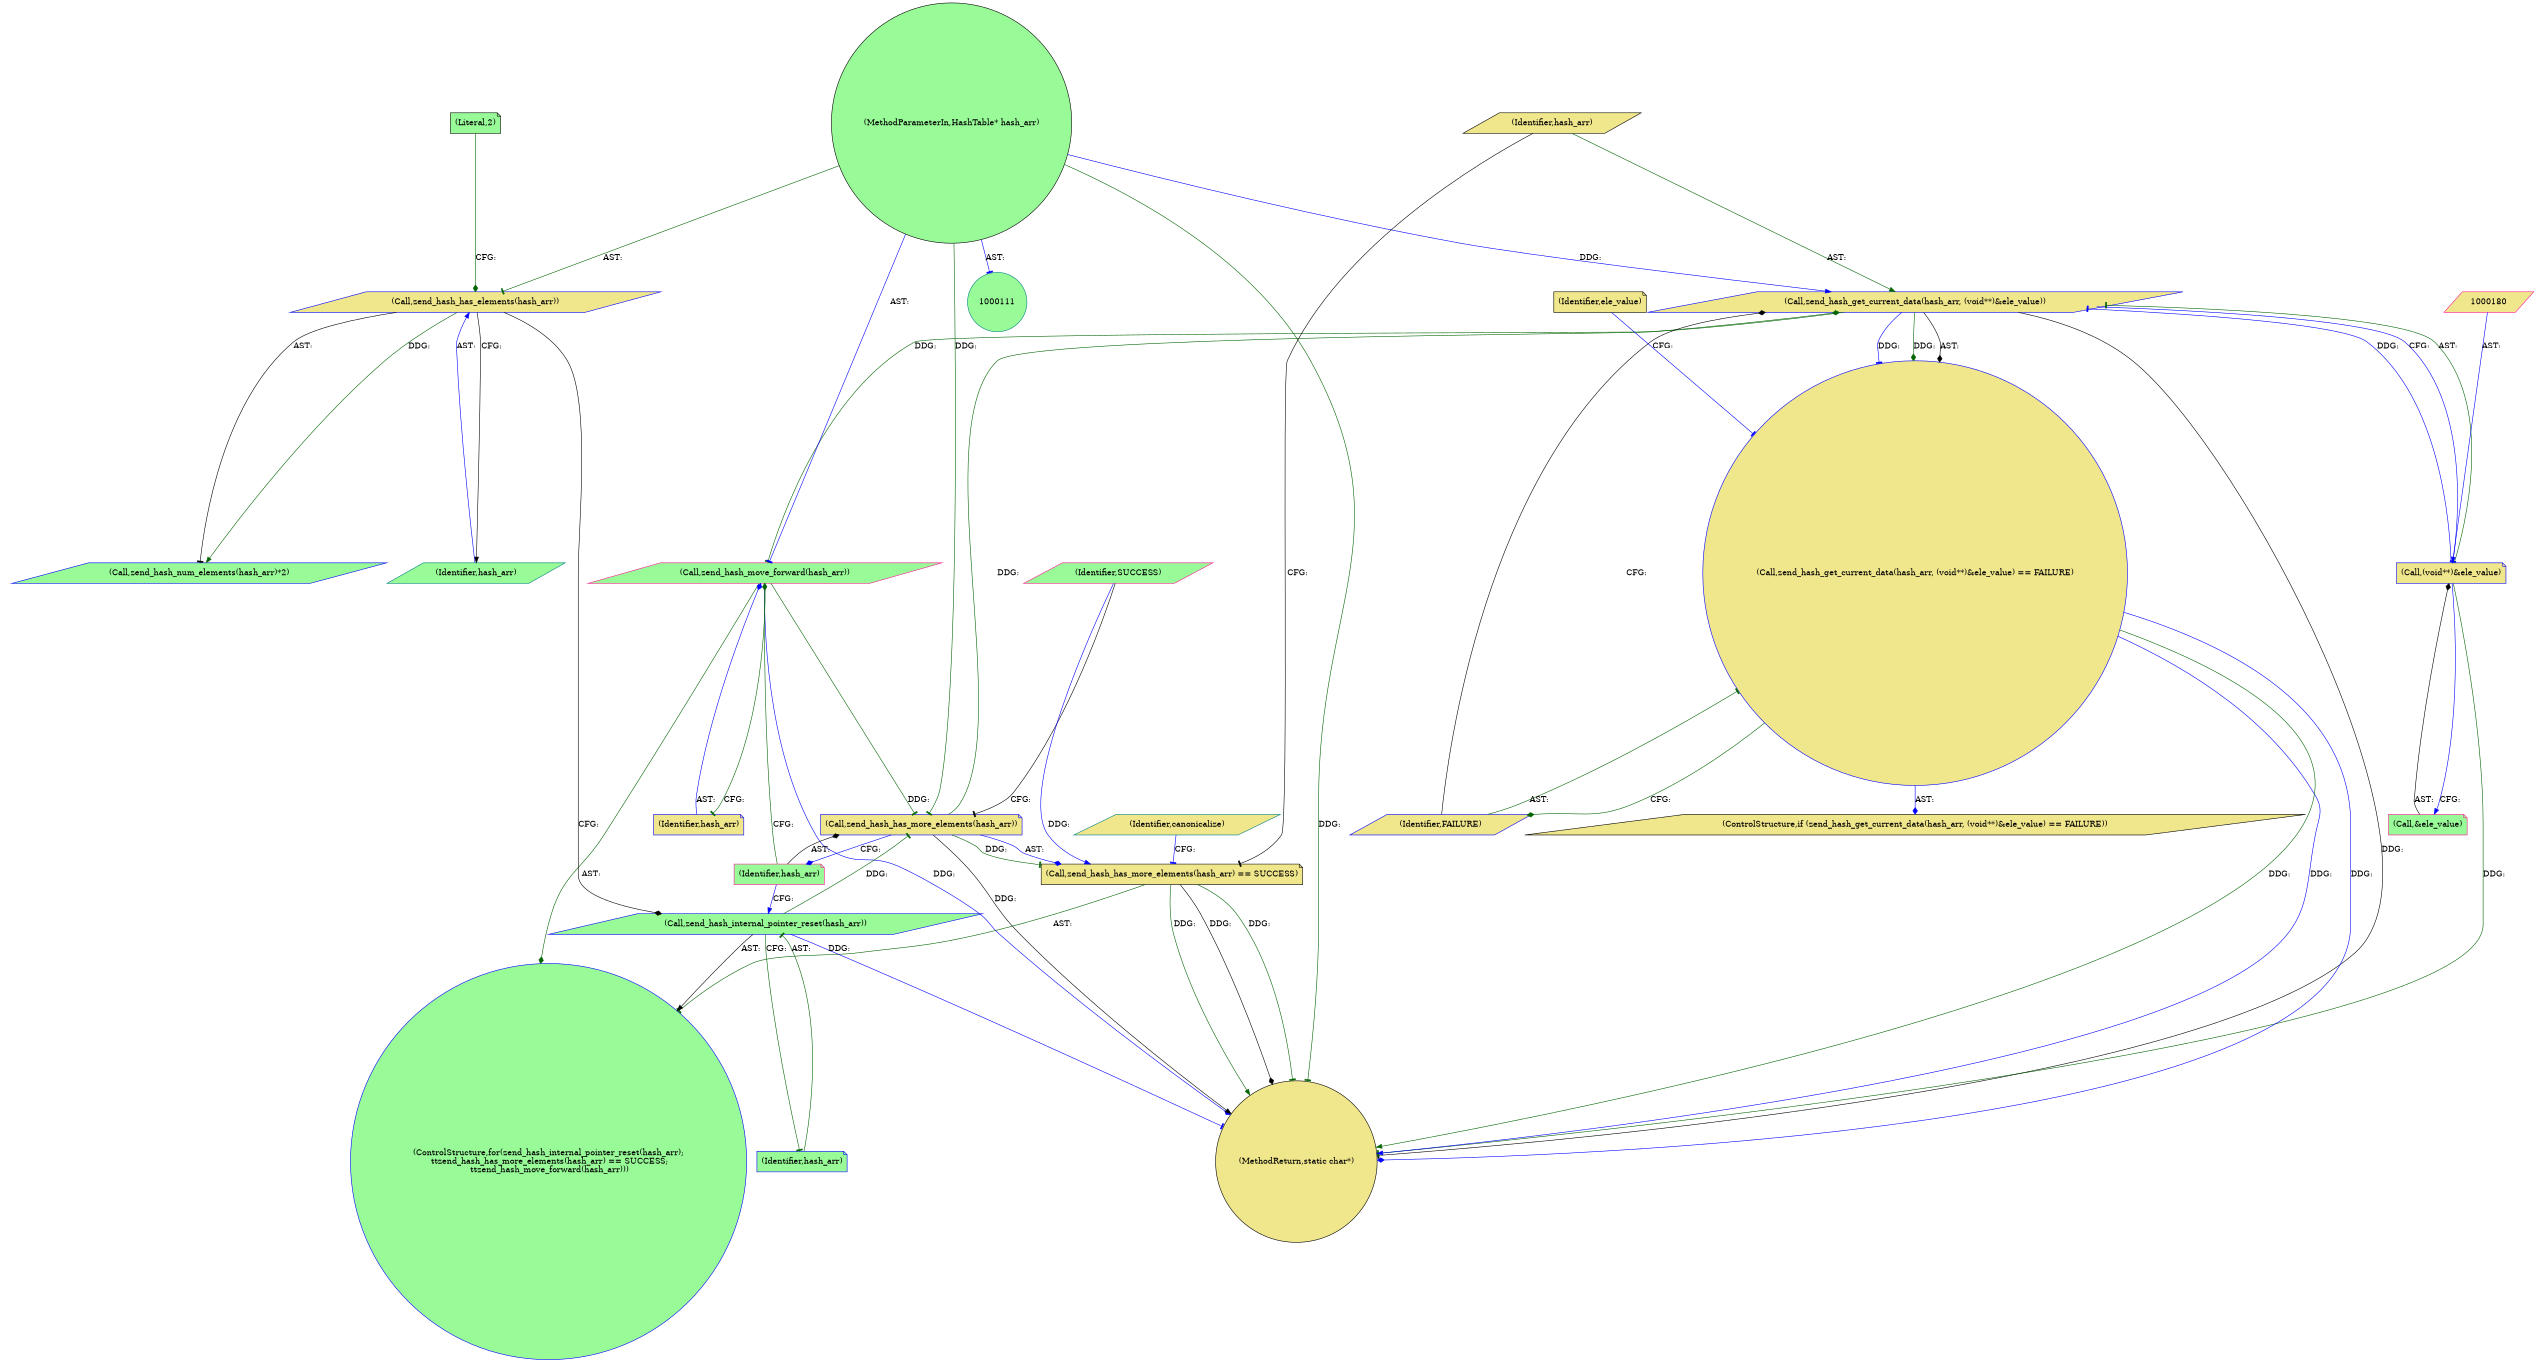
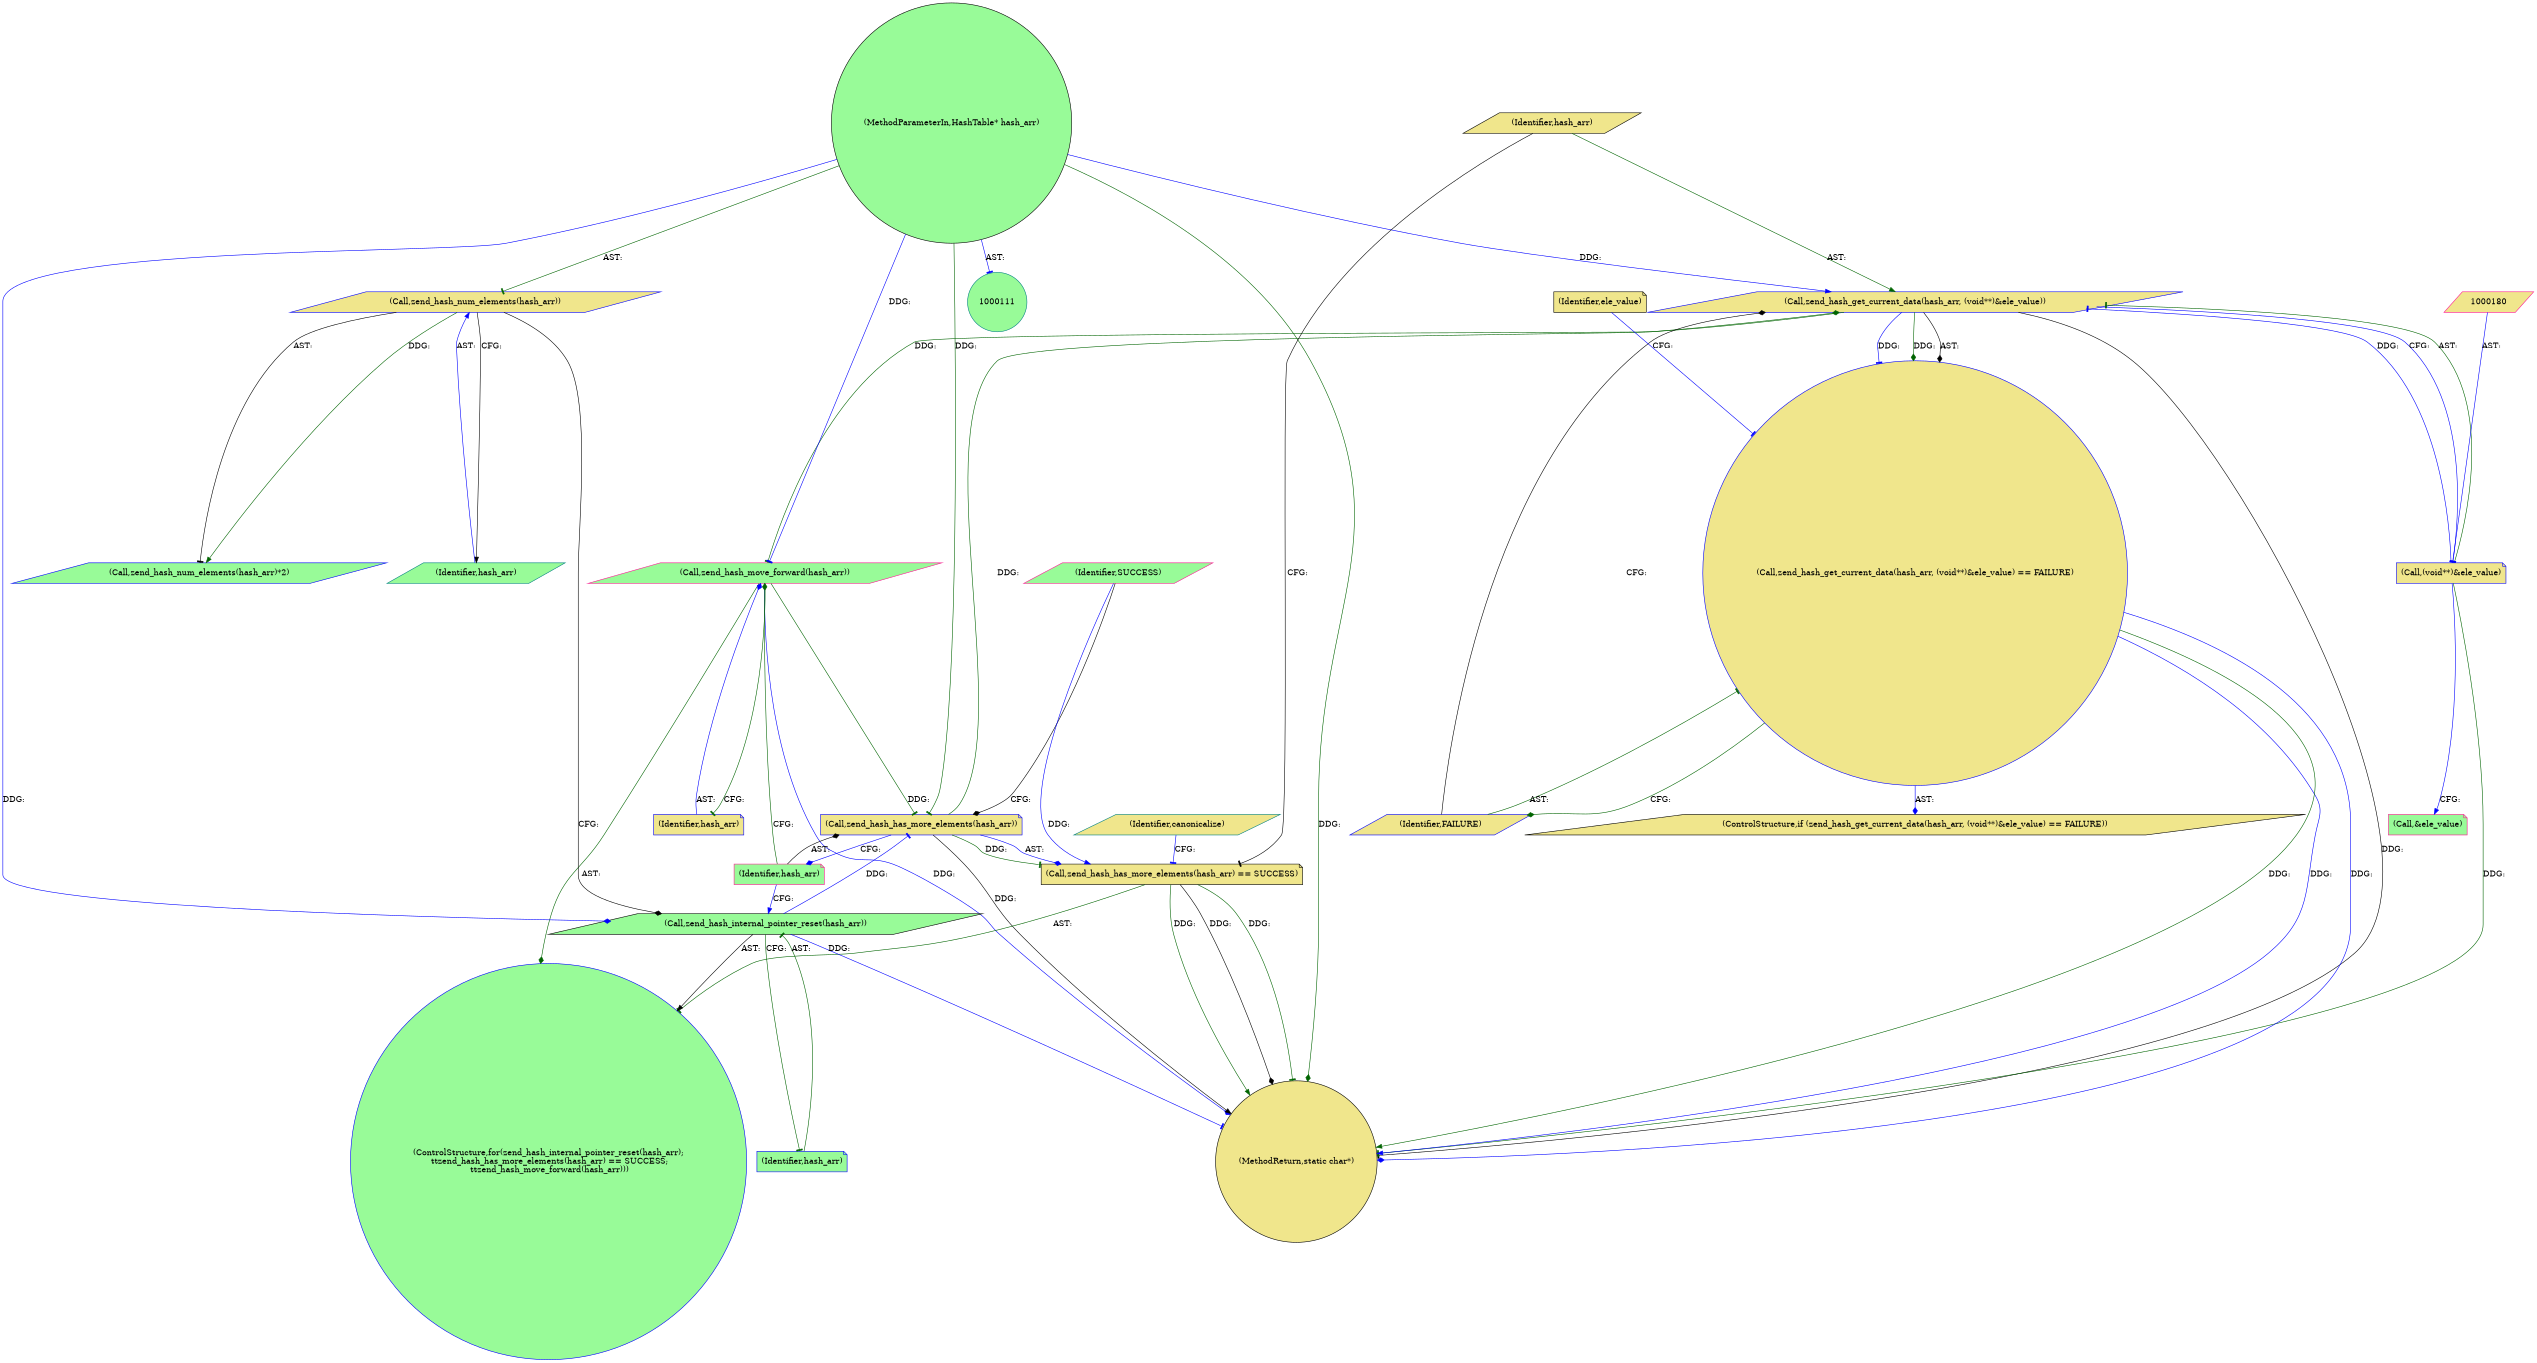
  digraph {
    node [color=blue fillcolor=khaki shape=parallelogram style=filled]
    edge [arrowhead=tee color=darkgreen]
    n1 [label="(Call,zend_hash_get_current_data(hash_arr, (void**)&ele_value))"]
    n2 [color=deeppink fillcolor=palegreen label="(Call,zend_hash_move_forward(hash_arr))"]
    n3 [label="(Call,(void**)&ele_value)" shape=note]
    n4 [label="(Call,zend_hash_get_current_data(hash_arr, (void**)&ele_value) == FAILURE)" shape=circle]
    n5 [color=black label="(MethodReturn,static char*)" shape=circle]
    n6 [label="(Call,zend_hash_has_more_elements(hash_arr))" shape=note]
    n7 [fillcolor=palegreen label="(ControlStructure,for(zend_hash_internal_pointer_reset(hash_arr);\n \t\tzend_hash_has_more_elements(hash_arr) == SUCCESS;\n \t\tzend_hash_move_forward(hash_arr)))" shape=circle]
    n8 [label="(Identifier,hash_arr)" shape=note]
    n9 [color=deeppink fillcolor=palegreen label="(Call,&ele_value)" shape=note]
    n10 [color=black label="(ControlStructure,if (zend_hash_get_current_data(hash_arr, (void**)&ele_value) == FAILURE))"]
    n11 [label="(Identifier,FAILURE)"]
    n12 [color=black label="(Call,zend_hash_has_more_elements(hash_arr) == SUCCESS)" shape=note]
    n13 [color=deeppink fillcolor=palegreen label="(Identifier,hash_arr)" shape=note]
-   n14 [fillcolor=palegreen label="(Call,zend_hash_internal_pointer_reset(hash_arr))"]
+   n14 [color=black fillcolor=palegreen label="(Call,zend_hash_internal_pointer_reset(hash_arr))"]
    n15 [fillcolor=palegreen label="(Identifier,hash_arr)" shape=note]
-   n16 [label="(Call,zend_hash_has_elements(hash_arr))"]
+   n16 [label="(Call,zend_hash_num_elements(hash_arr))"]
    n17 [color=teal fillcolor=palegreen label="(Identifier,hash_arr)"]
    n18 [fillcolor=palegreen label="(Call,zend_hash_num_elements(hash_arr)*2)"]
    n19 [color=black fillcolor=palegreen label="(MethodParameterIn,HashTable* hash_arr)" shape=circle]
    1000111 [color=teal fillcolor=palegreen shape=circle]
    n21 [color=deeppink fillcolor=palegreen label="(Identifier,SUCCESS)"]
-   n22 [color=black fillcolor=palegreen label="(Literal,2)" shape=note]
    n23 [color=teal label="(Identifier,canonicalize)"]
    n24 [color=black label="(Identifier,ele_value)" shape=note]
    n25 [color=black label="(Identifier,hash_arr)"]
    1000180 [color=deeppink]
    n1 -> n2 [label="DDG: "]
    n1 -> n3 [color=blue label="CFG: "]
    n1 -> n4 [arrowhead=diamond color=black label="AST: "]
    n1 -> n4 [color=blue label="DDG: "]
    n1 -> n4 [arrowhead=diamond label="DDG: "]
    n1 -> n5 [color=black label="DDG: "]
    n2 -> n5 [arrowhead=diamond color=blue label="DDG: "]
    n2 -> n6 [label="DDG: "]
    n2 -> n7 [arrowhead=diamond label="AST: "]
    n2 -> n8 [label="CFG: "]
    n3 -> n1 [label="AST: "]
    n3 -> n1 [color=blue label="DDG: "]
    n3 -> n5 [label="DDG: "]
    n3 -> n9 [arrowhead=normal color=blue label="CFG: "]
    n4 -> n5 [arrowhead=normal color=blue label="DDG: "]
    n4 -> n5 [arrowhead=diamond color=blue label="DDG: "]
    n4 -> n5 [arrowhead=normal label="DDG: "]
    n4 -> n10 [arrowhead=diamond color=blue label="AST: "]
    n4 -> n11 [arrowhead=diamond label="CFG: "]
    n6 -> n1 [arrowhead=diamond label="DDG: "]
    n6 -> n5 [arrowhead=normal color=black label="DDG: "]
    n6 -> n12 [arrowhead=diamond color=blue label="AST: "]
    n6 -> n12 [label="DDG: "]
    n6 -> n13 [arrowhead=diamond color=blue label="CFG: "]
    n8 -> n2 [arrowhead=diamond color=blue label="AST: "]
-   n9 -> n3 [arrowhead=diamond color=black label="AST: "]
    n11 -> n1 [arrowhead=diamond color=black label="CFG: "]
    n11 -> n4 [label="AST: "]
    n12 -> n5 [arrowhead=diamond color=black label="DDG: "]
    n12 -> n5 [label="DDG: "]
    n12 -> n5 [arrowhead=normal label="DDG: "]
    n12 -> n7 [label="AST: "]
    n13 -> n2 [arrowhead=diamond label="CFG: "]
    n13 -> n6 [arrowhead=diamond color=black label="AST: "]
    n13 -> n14 [arrowhead=normal color=blue label="CFG: "]
    n14 -> n5 [color=blue label="DDG: "]
-   n14 -> n6 [label="DDG: "]
+   n14 -> n6 [color=blue label="DDG: "]
    n14 -> n7 [arrowhead=normal color=black label="AST: "]
    n14 -> n15 [label="CFG: "]
    n15 -> n14 [label="AST: "]
    n16 -> n14 [arrowhead=diamond color=black label="CFG: "]
    n16 -> n17 [arrowhead=normal color=black label="CFG: "]
    n16 -> n18 [color=black label="AST: "]
    n16 -> n18 [arrowhead=normal label="DDG: "]
    n17 -> n16 [arrowhead=normal color=blue label="AST: "]
    n19 -> n1 [arrowhead=normal color=blue label="DDG: "]
-   n19 -> n2 [color=blue label="AST: "]
-   n19 -> n5 [label="DDG: "]
+   n19 -> n2 [color=blue label="DDG: "]
+   n19 -> n5 [arrowhead=diamond label="DDG: "]
    n19 -> n6 [label="DDG: "]
+   n19 -> n14 [arrowhead=diamond color=blue label="DDG: "]
    n19 -> n16 [label="AST: "]
    n19 -> 1000111 [color=blue label="AST: "]
-   n21 -> n6 [color=black label="CFG: "]
+   n21 -> n6 [arrowhead=diamond color=black label="CFG: "]
    n21 -> n12 [arrowhead=normal color=blue label="DDG: "]
-   n22 -> n16 [arrowhead=diamond label="CFG: "]
    n23 -> n12 [color=blue label="CFG: "]
    n24 -> n4 [color=blue label="CFG: "]
    n25 -> n1 [arrowhead=normal label="AST: "]
    n25 -> n12 [color=black label="CFG: "]
-   1000180 -> n3 [arrowhead=normal color=blue label="AST: "]
+   1000180 -> n3 [color=blue label="AST: "]
  }
